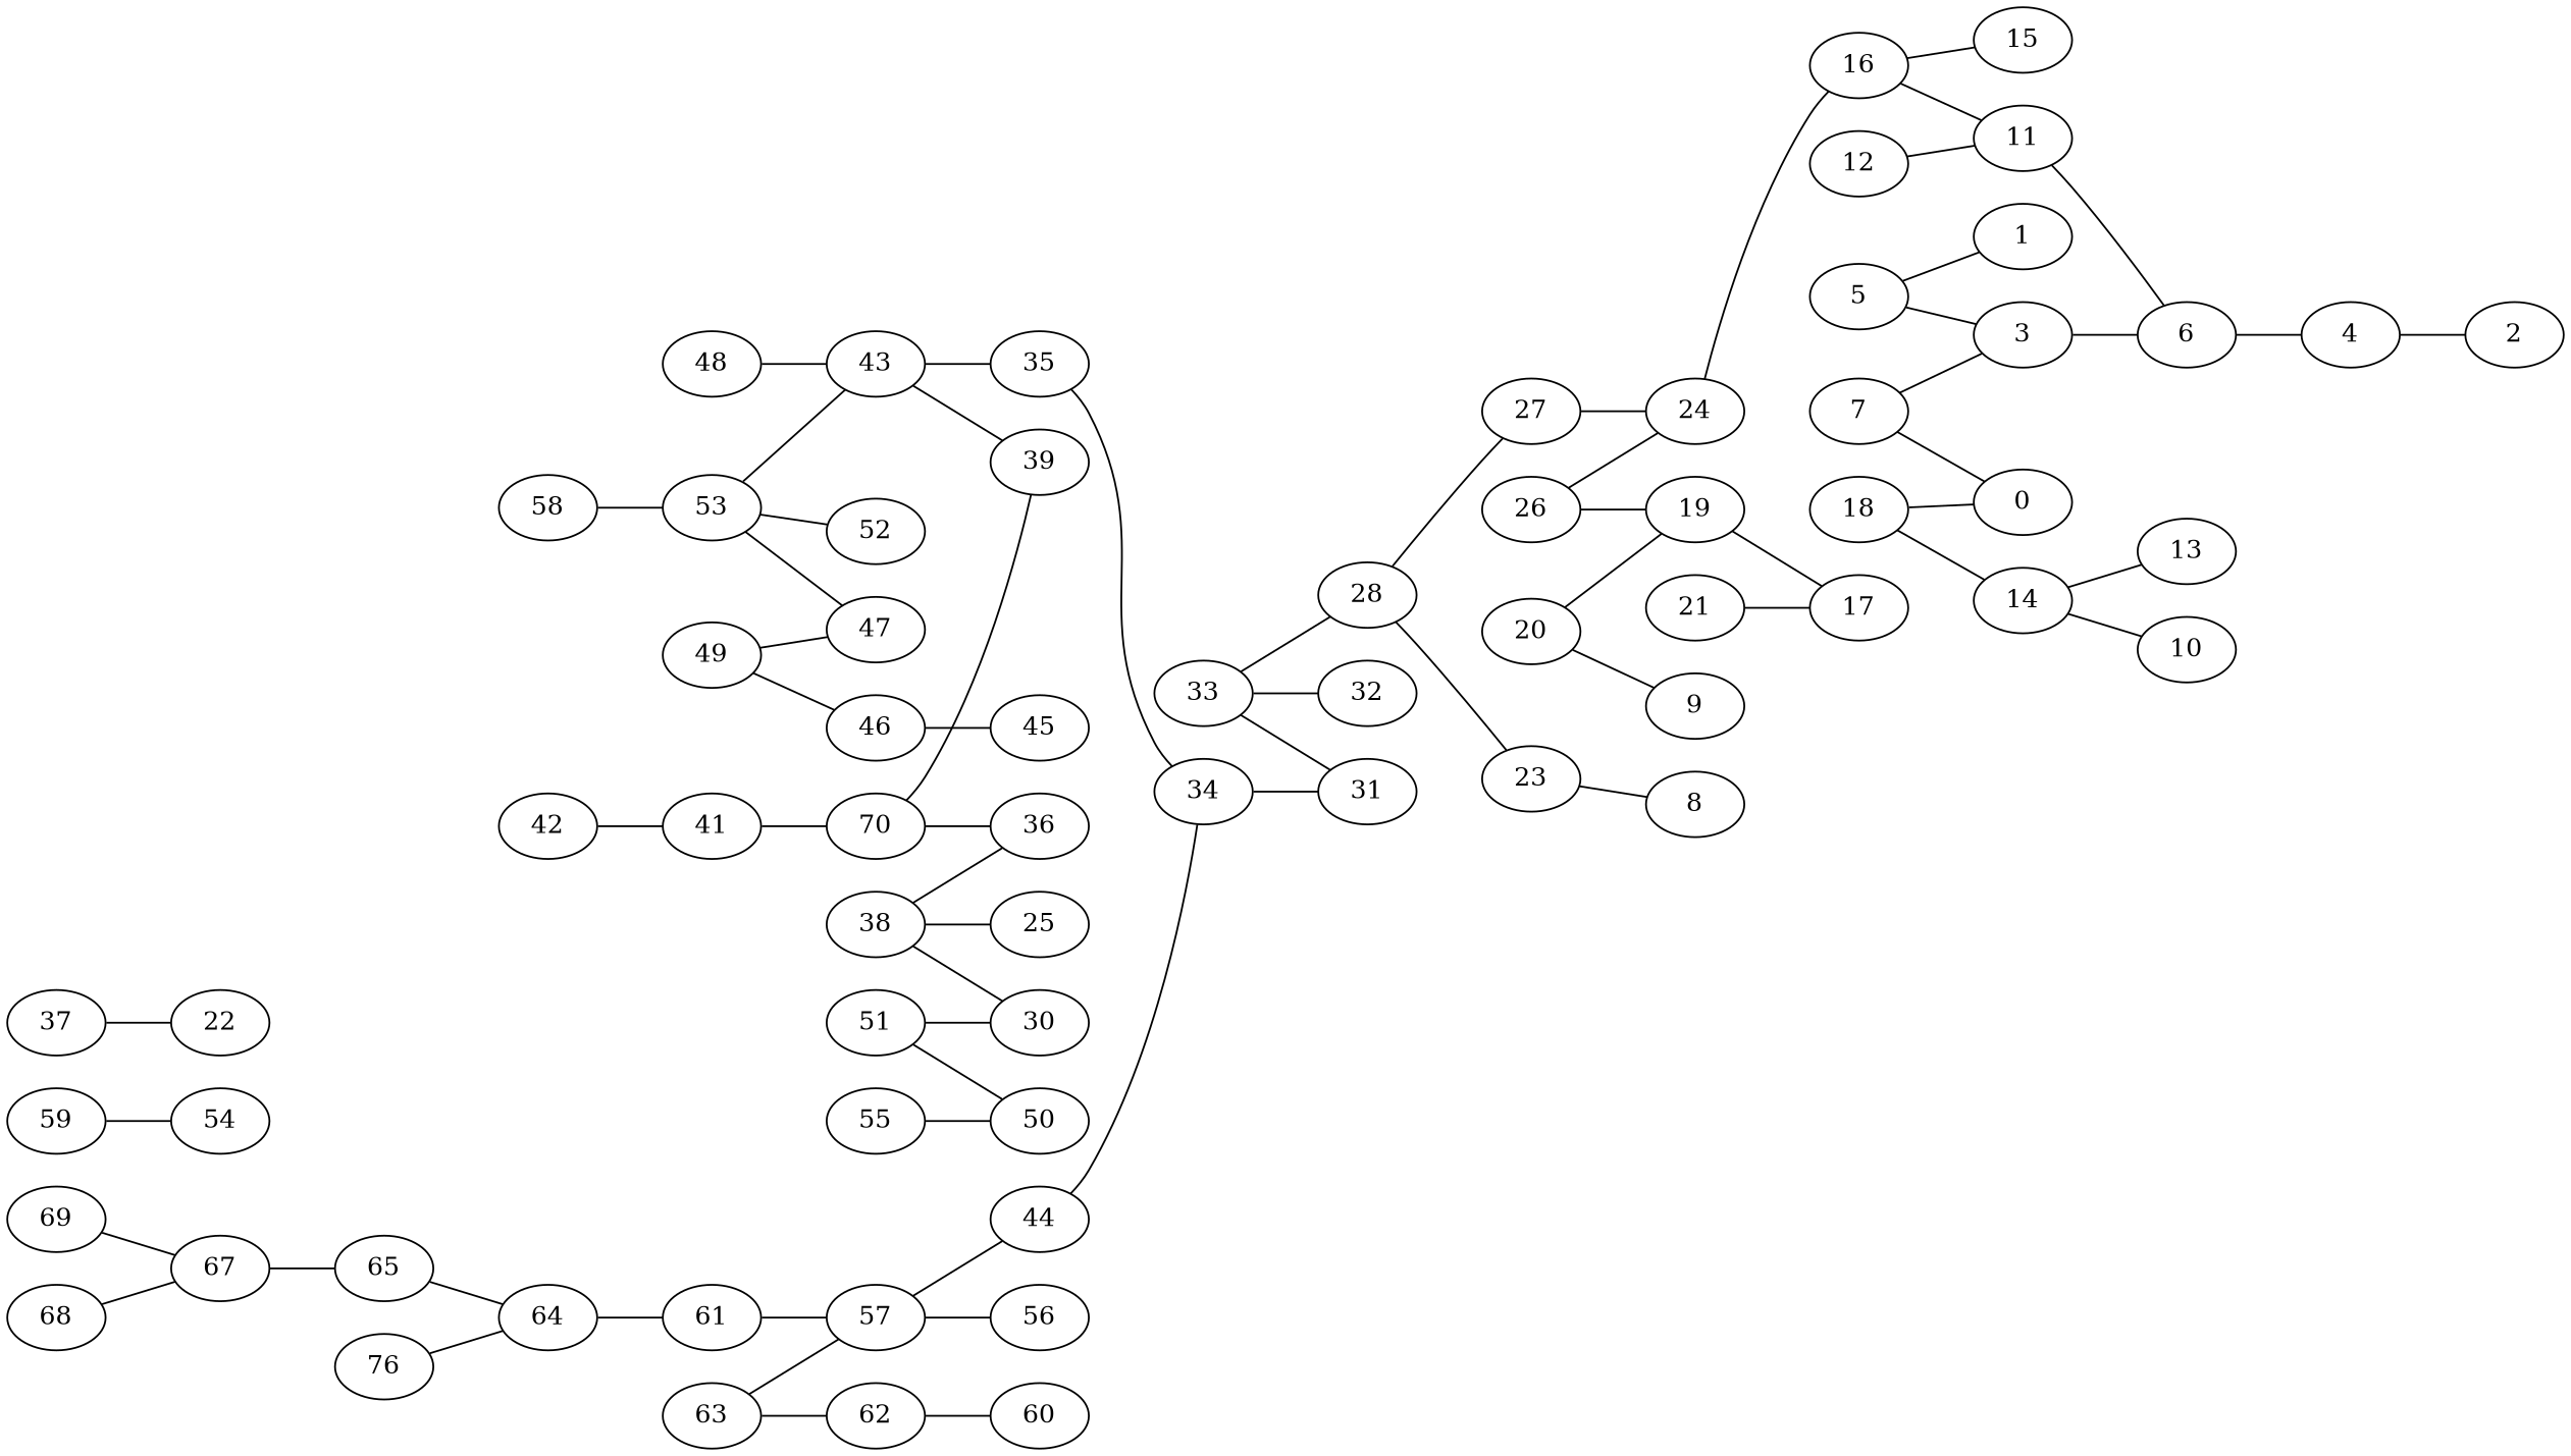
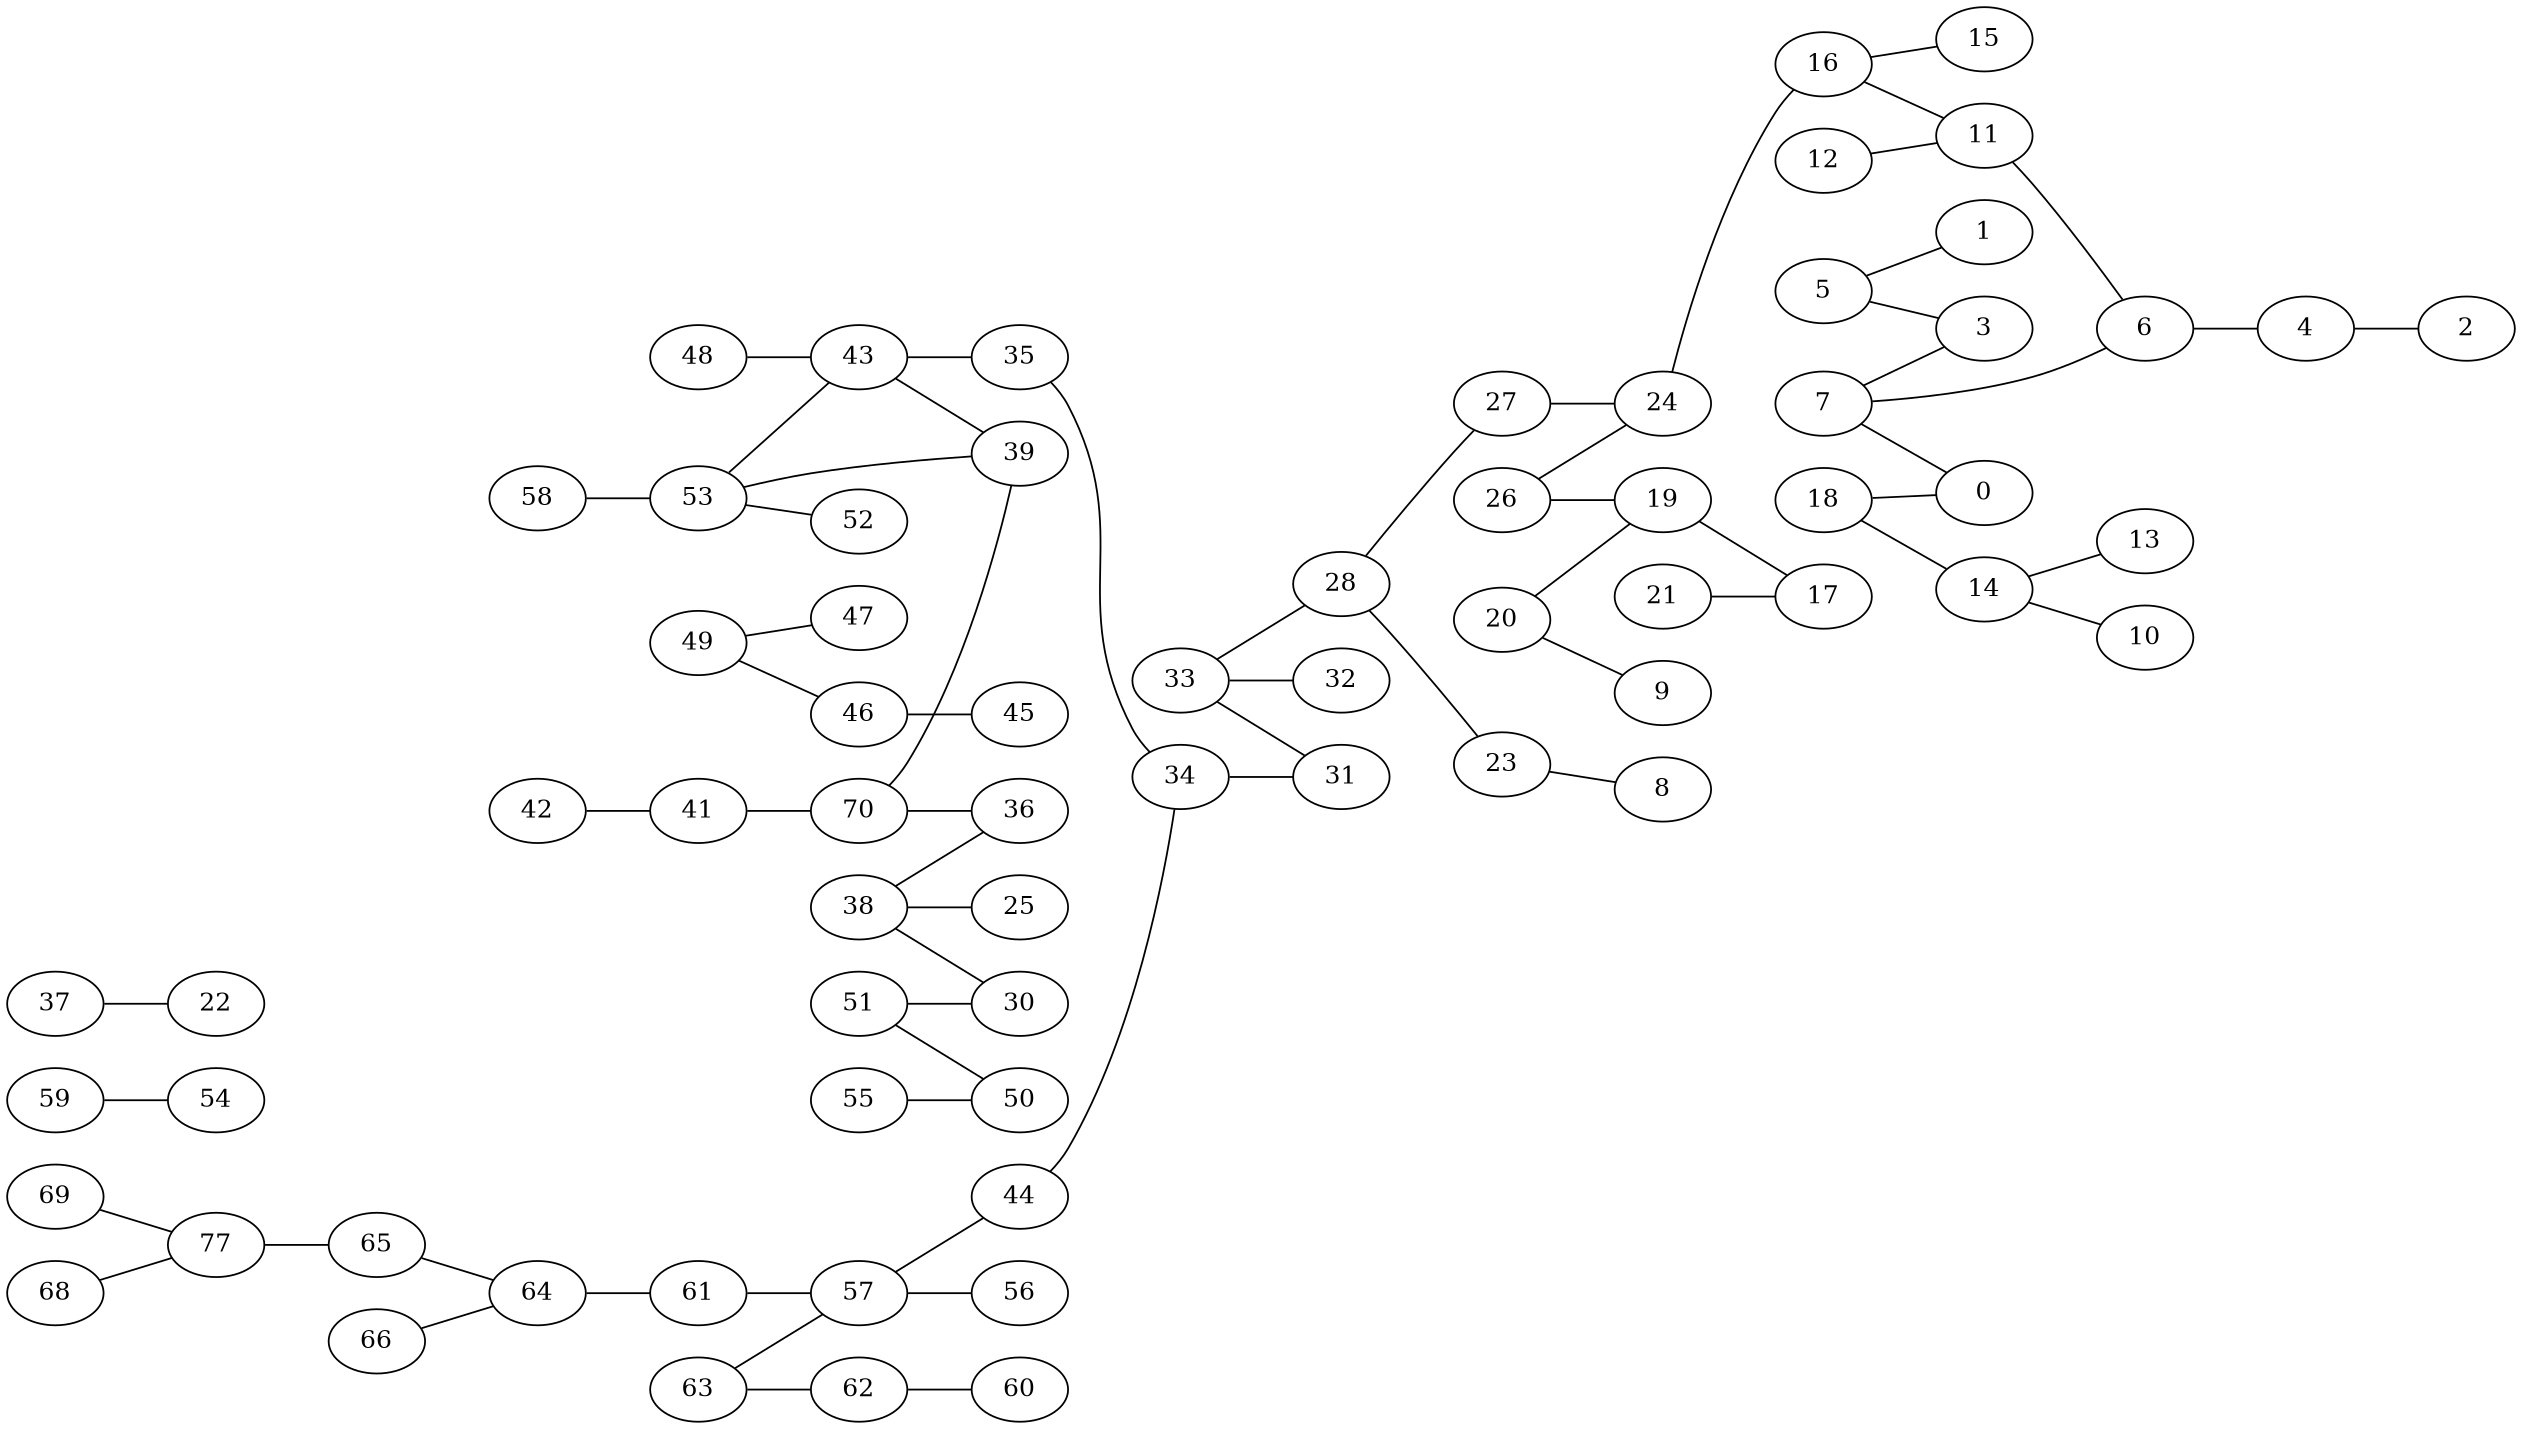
  graph {
    rankdir=LR
    11
    6
    4
    2
    42
    41
    n7 [label=70]
    39
    36
    38
    30
    25
    19
    17
    5
    3
    1
    18
    14
    0
    13
    10
    69
-   67
+   67 [label=77]
    65
    64
    61
    57
    58
    53
    52
    43
    47
    35
    51
    50
    23
    8
    24
    16
    15
    55
    21
    26
    46
    45
    33
    32
    31
    28
    27
    44
    34
    59
    54
    48
    49
    20
    9
-   66 [label=76]
+   66
    68
    12
    63
    62
    60
    56
    7
    37
    22
    11 -- 6
    6 -- 4
    4 -- 2
    42 -- 41
    41 -- n7
    n7 -- 39
    n7 -- 36
    38 -- 36
    38 -- 30
    38 -- 25
    19 -- 17
    5 -- 3
    5 -- 1
    18 -- 14
    18 -- 0
    14 -- 13
    14 -- 10
    69 -- 67
    67 -- 65
    65 -- 64
    64 -- 61
    61 -- 57
    57 -- 44
    57 -- 56
    58 -- 53
    53 -- 52
    53 -- 43
-   53 -- 47
+   53 -- 39
    43 -- 39
    43 -- 35
    35 -- 34
    51 -- 30
    51 -- 50
    23 -- 8
    24 -- 16
    16 -- 11
    16 -- 15
    55 -- 50
    21 -- 17
    26 -- 19
    26 -- 24
    46 -- 45
    33 -- 32
    33 -- 31
    33 -- 28
    28 -- 23
    28 -- 27
    27 -- 24
    44 -- 34
    34 -- 31
    59 -- 54
    48 -- 43
    49 -- 47
    49 -- 46
    20 -- 19
    20 -- 9
    66 -- 64
    68 -- 67
    12 -- 11
    63 -- 57
    63 -- 62
    62 -- 60
-   3 -- 6
+   7 -- 6
    7 -- 3
    7 -- 0
    37 -- 22
  }
